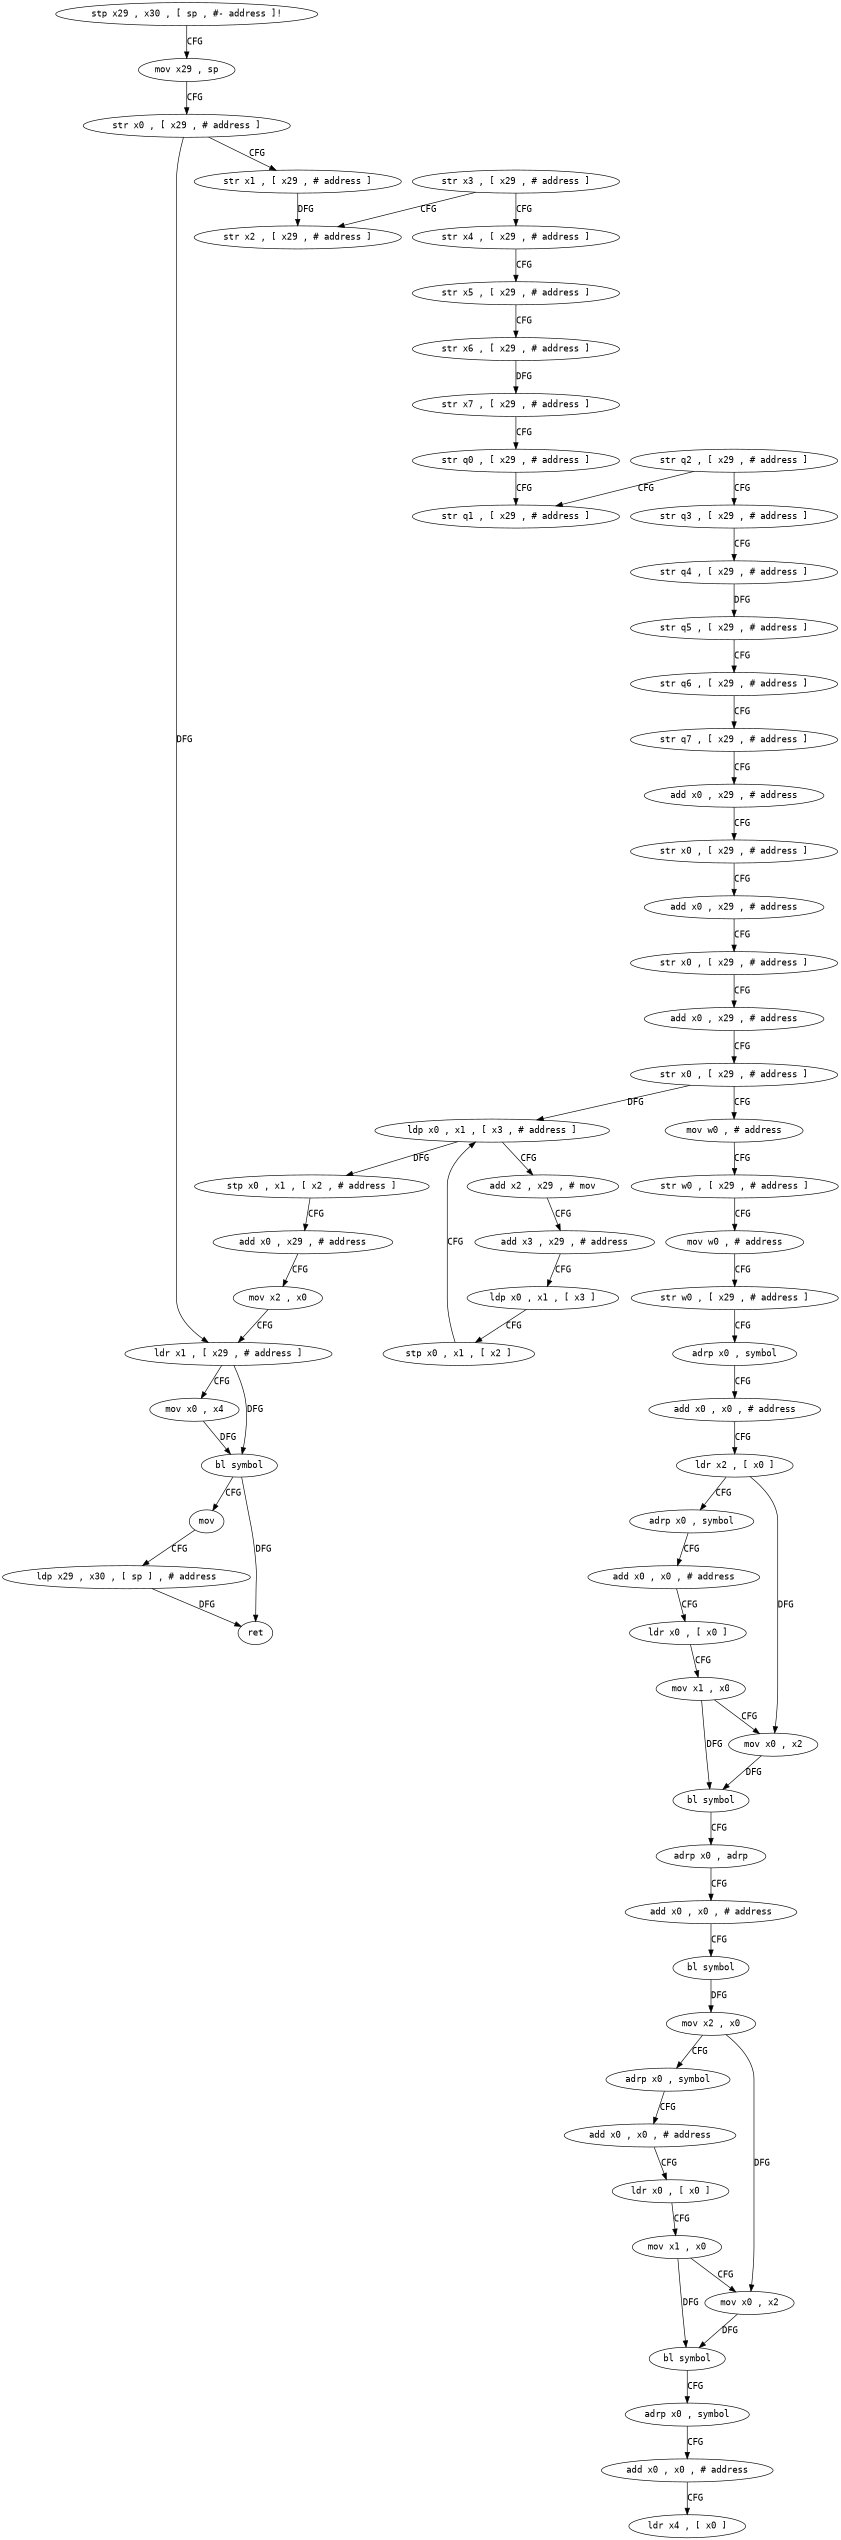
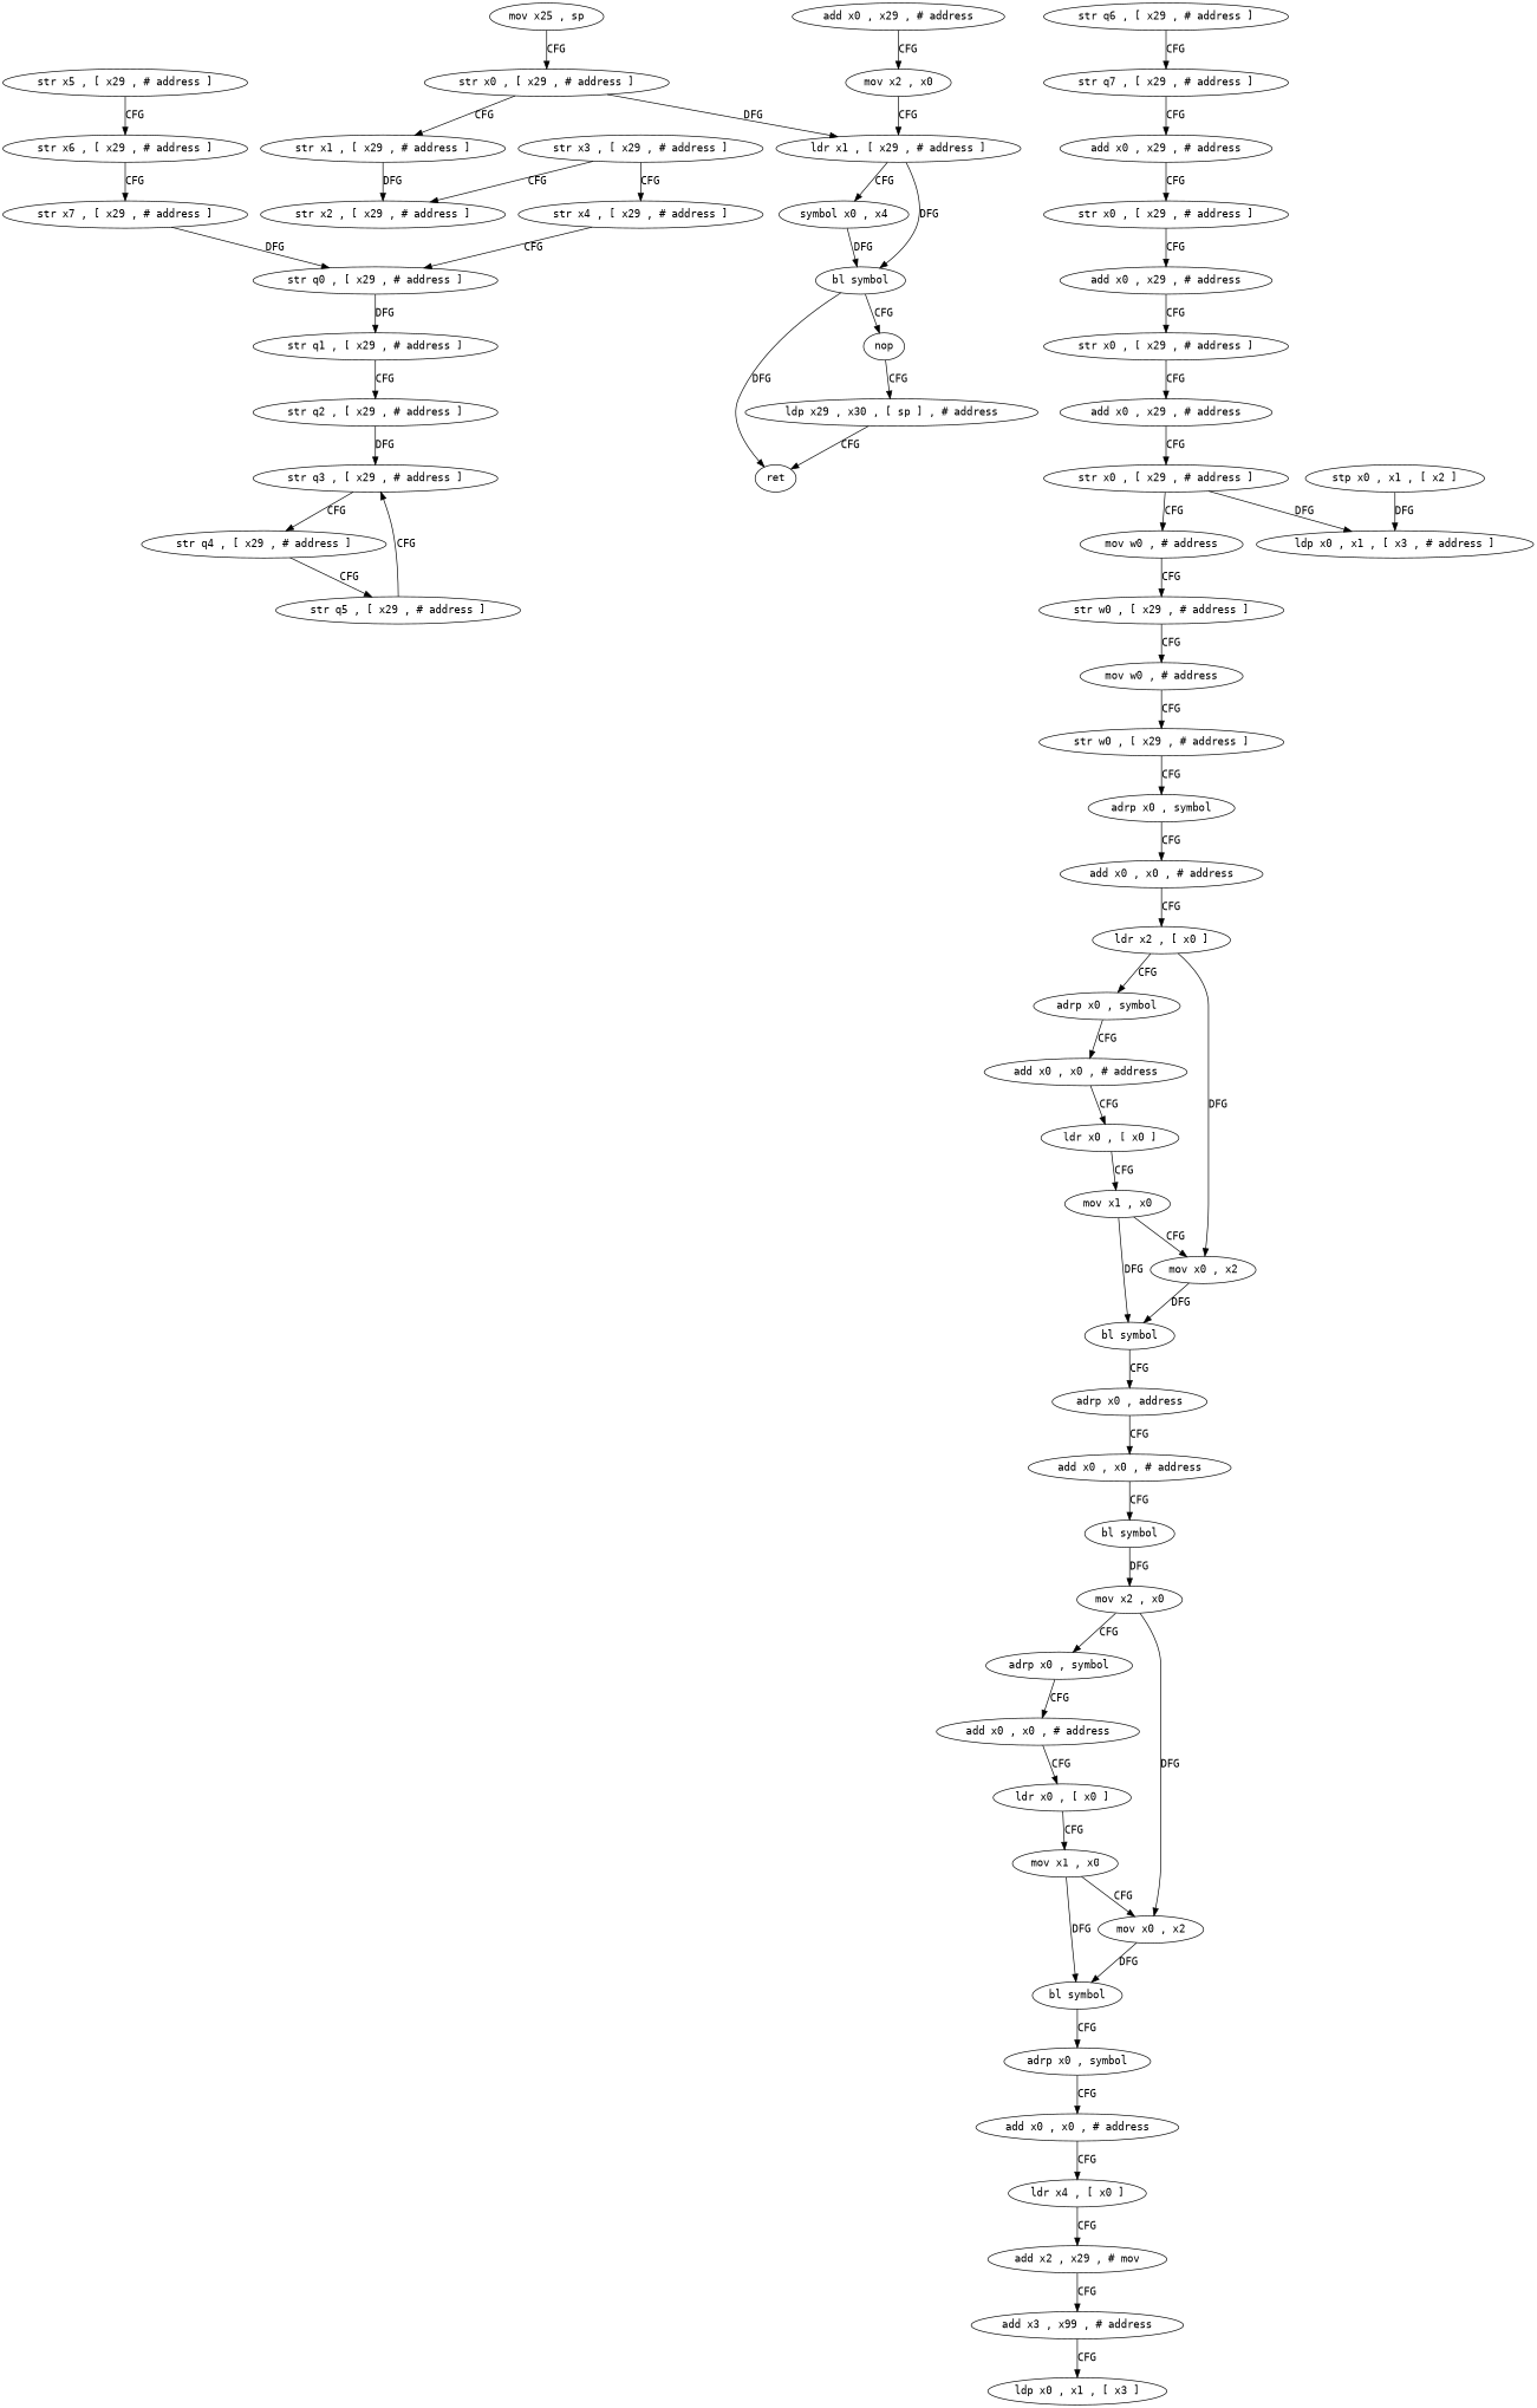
  digraph {
    fontname="DejaVu Sans Mono"
    node [fontname="DejaVu Sans Mono"]
    edge [fontname="DejaVu Sans Mono"]
-   n1 [label="stp x29 , x30 , [ sp , #- address ]!"]
-   n2 [label="mov x29 , sp"]
+   n2 [label="mov x25 , sp"]
    n3 [label="str x0 , [ x29 , # address ]"]
    n4 [label="str x1 , [ x29 , # address ]"]
    n5 [label="ldr x1 , [ x29 , # address ]"]
    n6 [label="str x2 , [ x29 , # address ]"]
-   n7 [label="mov x0 , x4"]
+   n7 [label="symbol x0 , x4"]
    n8 [label="bl symbol"]
    n9 [label="str x3 , [ x29 , # address ]"]
    n10 [label="str x4 , [ x29 , # address ]"]
    n11 [label="str x5 , [ x29 , # address ]"]
    n12 [label="str x6 , [ x29 , # address ]"]
    n13 [label="str x7 , [ x29 , # address ]"]
    n14 [label="str q0 , [ x29 , # address ]"]
    n15 [label="str q1 , [ x29 , # address ]"]
    n16 [label="str q2 , [ x29 , # address ]"]
    n17 [label="str q3 , [ x29 , # address ]"]
    n18 [label="str q4 , [ x29 , # address ]"]
    n19 [label="str q5 , [ x29 , # address ]"]
    n20 [label="str q6 , [ x29 , # address ]"]
    n21 [label="str q7 , [ x29 , # address ]"]
    n22 [label="add x0 , x29 , # address"]
    n23 [label="str x0 , [ x29 , # address ]"]
    n24 [label="add x0 , x29 , # address"]
    n25 [label="str x0 , [ x29 , # address ]"]
    n26 [label="add x0 , x29 , # address"]
    n27 [label="str x0 , [ x29 , # address ]"]
    n28 [label="mov w0 , # address"]
    n29 [label="ldp x0 , x1 , [ x3 , # address ]"]
    n30 [label="str w0 , [ x29 , # address ]"]
-   n31 [label="stp x0 , x1 , [ x2 , # address ]"]
    n32 [label="mov w0 , # address"]
    n33 [label="str w0 , [ x29 , # address ]"]
    n34 [label="adrp x0 , symbol"]
    n35 [label="add x0 , x0 , # address"]
    n36 [label="ldr x2 , [ x0 ]"]
    n37 [label="adrp x0 , symbol"]
    n38 [label="mov x0 , x2"]
    n39 [label="add x0 , x0 , # address"]
    n40 [label="bl symbol"]
    n41 [label="ldr x0 , [ x0 ]"]
    n42 [label="mov x1 , x0"]
-   n43 [label="adrp x0 , adrp"]
+   n43 [label="adrp x0 , address"]
    n44 [label="add x0 , x0 , # address"]
    n45 [label="bl symbol"]
    n46 [label="mov x2 , x0"]
    n47 [label="adrp x0 , symbol"]
    n48 [label="mov x0 , x2"]
    n49 [label="add x0 , x0 , # address"]
    n50 [label="bl symbol"]
    n51 [label="ldr x0 , [ x0 ]"]
    n52 [label="mov x1 , x0"]
    n53 [label="adrp x0 , symbol"]
    n54 [label="add x0 , x0 , # address"]
    n55 [label="ldr x4 , [ x0 ]"]
    n56 [label="add x2 , x29 , # mov"]
-   n57 [label="add x3 , x29 , # address"]
+   n57 [label="add x3 , x99 , # address"]
    n58 [label="ldp x0 , x1 , [ x3 ]"]
    n59 [label="stp x0 , x1 , [ x2 ]"]
    n60 [label="add x0 , x29 , # address"]
    n61 [label="mov x2 , x0"]
-   n62 [label=mov]
+   n62 [label=nop]
    n63 [label=ret]
    n64 [label="ldp x29 , x30 , [ sp ] , # address"]
-   n1 -> n2 [label=CFG]
    n2 -> n3 [label=CFG]
    n3 -> n4 [label=CFG]
    n3 -> n5 [label=DFG]
    n4 -> n6 [label=DFG]
    n5 -> n7 [label=CFG]
    n5 -> n8 [label=DFG]
    n7 -> n8 [label=DFG]
    n8 -> n62 [label=CFG]
    n8 -> n63 [label=DFG]
    n9 -> n6 [label=CFG]
    n9 -> n10 [label=CFG]
-   n10 -> n11 [label=CFG]
+   n10 -> n14 [label=CFG]
    n11 -> n12 [label=CFG]
-   n12 -> n13 [label=DFG]
-   n13 -> n14 [label=CFG]
-   n14 -> n15 [label=CFG]
-   n16 -> n15 [label=CFG]
-   n16 -> n17 [label=CFG]
+   n12 -> n13 [label=CFG]
+   n13 -> n14 [label=DFG]
+   n14 -> n15 [label=DFG]
+   n15 -> n16 [label=CFG]
+   n16 -> n17 [label=DFG]
    n17 -> n18 [label=CFG]
-   n18 -> n19 [label=DFG]
-   n19 -> n20 [label=CFG]
+   n18 -> n19 [label=CFG]
+   n19 -> n17 [label=CFG]
    n20 -> n21 [label=CFG]
    n21 -> n22 [label=CFG]
    n22 -> n23 [label=CFG]
    n23 -> n24 [label=CFG]
    n24 -> n25 [label=CFG]
    n25 -> n26 [label=CFG]
    n26 -> n27 [label=CFG]
    n27 -> n28 [label=CFG]
    n27 -> n29 [label=DFG]
    n28 -> n30 [label=CFG]
-   n29 -> n31 [label=DFG]
    n30 -> n32 [label=CFG]
-   n31 -> n60 [label=CFG]
    n32 -> n33 [label=CFG]
    n33 -> n34 [label=CFG]
    n34 -> n35 [label=CFG]
    n35 -> n36 [label=CFG]
    n36 -> n37 [label=CFG]
    n36 -> n38 [label=DFG]
    n37 -> n39 [label=CFG]
    n38 -> n40 [label=DFG]
    n39 -> n41 [label=CFG]
    n40 -> n43 [label=CFG]
    n41 -> n42 [label=CFG]
    n42 -> n38 [label=CFG]
    n42 -> n40 [label=DFG]
    n43 -> n44 [label=CFG]
    n44 -> n45 [label=CFG]
    n45 -> n46 [label=DFG]
    n46 -> n47 [label=CFG]
    n46 -> n48 [label=DFG]
    n47 -> n49 [label=CFG]
    n48 -> n50 [label=DFG]
    n49 -> n51 [label=CFG]
    n50 -> n53 [label=CFG]
    n51 -> n52 [label=CFG]
    n52 -> n48 [label=CFG]
    n52 -> n50 [label=DFG]
    n53 -> n54 [label=CFG]
    n54 -> n55 [label=CFG]
-   n29 -> n56 [label=CFG]
+   n55 -> n56 [label=CFG]
    n56 -> n57 [label=CFG]
    n57 -> n58 [label=CFG]
-   n58 -> n59 [label=CFG]
-   n59 -> n29 [label=CFG]
+   n59 -> n29 [label=DFG]
    n60 -> n61 [label=CFG]
    n61 -> n5 [label=CFG]
    n62 -> n64 [label=CFG]
-   n64 -> n63 [label=DFG]
+   n64 -> n63 [label=CFG]
  }
